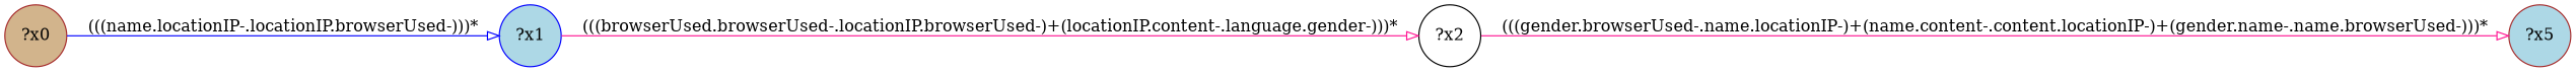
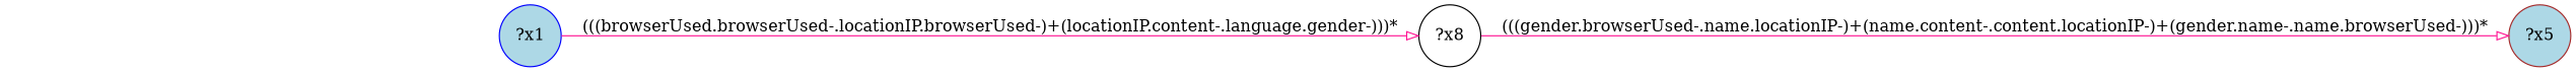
  digraph {
    fontname="DejaVu Serif"
    rankdir=LR
    node [color=brown fillcolor=lightblue fontname="DejaVu Serif" shape=circle style=filled]
    edge [arrowhead=onormal color=deeppink fontname="DejaVu Serif"]
-   n1 [fillcolor=tan label="?x0"]
    n2 [color=blue label="?x1"]
-   n3 [color=black fillcolor=white label="?x2"]
+   n3 [color=black fillcolor=white label="?x8"]
    n4 [label="?x5"]
-   n1 -> n2 [color=blue label="(((name.locationIP-.locationIP.browserUsed-)))*"]
    n2 -> n3 [label="(((browserUsed.browserUsed-.locationIP.browserUsed-)+(locationIP.content-.language.gender-)))*"]
    n3 -> n4 [label="(((gender.browserUsed-.name.locationIP-)+(name.content-.content.locationIP-)+(gender.name-.name.browserUsed-)))*"]
  }
